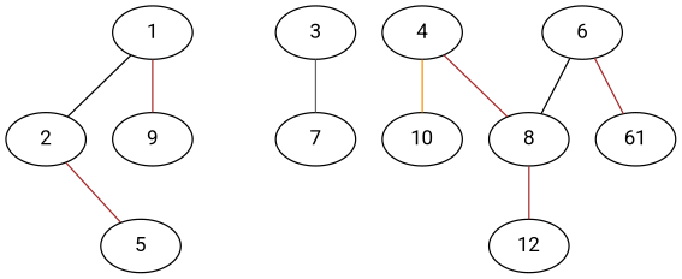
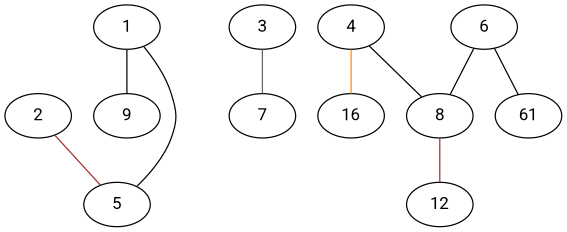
  graph {
    fontname=Roboto
    node [chem=C fontname=Roboto]
    edge [color=brown fontname=Roboto valence=1]
    1
    2
    9 [chem=H]
    5 [chem=Cl]
    7 [chem=Cl]
    3
    4
    8
-   10 [chem=H]
+   10 [chem=H label=16]
    6
    n11 [chem=H label=61]
    12 [chem=H]
-   1 -- 2 [color=black valence=2]
-   1 -- 9
+   1 -- 5 [color=black valence=2]
+   1 -- 9 [color=black]
    2 -- 5
    3 -- 7 [color=gray40]
-   4 -- 8 [valence=2]
+   4 -- 8 [color=black valence=2]
    4 -- 10 [color=darkorange]
    8 -- 12
    6 -- 8 [color=black]
-   6 -- n11
+   6 -- n11 [color=black]
  }
